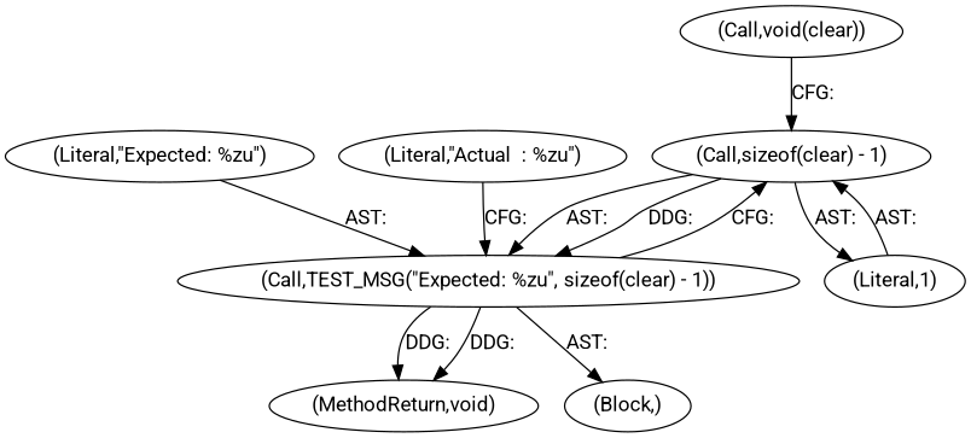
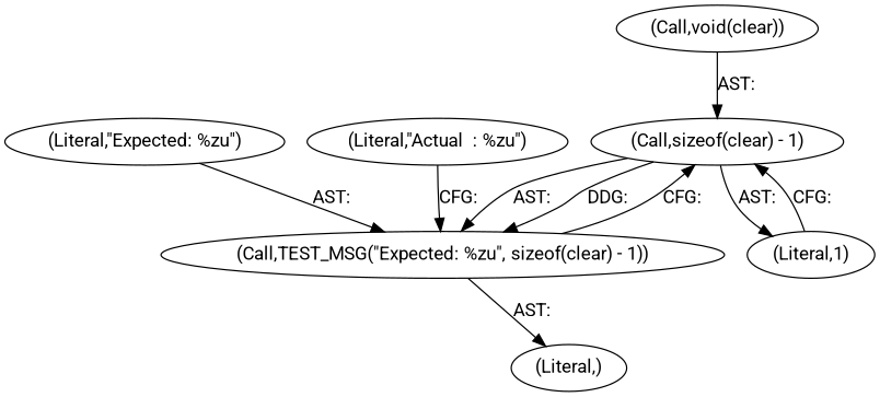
  digraph {
    fontname=Roboto
    node [fontname=Roboto]
    edge [fontname=Roboto]
    n1 [label="(Call,sizeof(clear) - 1)"]
    n2 [label="(Call,TEST_MSG(\"Expected: %zu\", sizeof(clear) - 1))"]
    n3 [label="(Literal,1)"]
-   n4 [label="(MethodReturn,void)"]
-   n5 [label="(Block,)"]
+   n5 [label="(Literal,)"]
    n6 [label="(Literal,\"Expected: %zu\")"]
    n7 [label="(Call,void(clear))"]
    n8 [label="(Literal,\"Actual  : %zu\")"]
    n1 -> n2 [label="AST: "]
    n1 -> n2 [label="DDG: "]
    n1 -> n3 [label="AST: "]
    n2 -> n1 [label="CFG: "]
-   n2 -> n4 [label="DDG: "]
-   n2 -> n4 [label="DDG: "]
    n2 -> n5 [label="AST: "]
-   n3 -> n1 [label="AST: "]
+   n3 -> n1 [label="CFG: "]
    n6 -> n2 [label="AST: "]
-   n7 -> n1 [label="CFG: "]
+   n7 -> n1 [label="AST: "]
    n8 -> n2 [label="CFG: "]
  }
